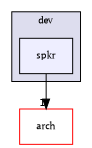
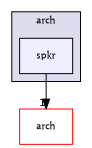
  digraph {
    compound=true
    fontname="PT Serif"
    node [fontname="PT Serif" fontsize=10 shape=box style=filled]
    n1 [fillcolor="#eeeeff" label=spkr pencolor=black]
    n2 [color=red fillcolor=white label=arch]
    subgraph cluster_1 {
      bgcolor="#ddddee"
      fontsize=10
-     label=dev
+     label=arch
      pencolor=black
      n1
    }
    n1 -> n2 [headlabel=1 labeldistance=1.5 labelfontname=Helvetica labelfontsize=10 fontname="PT Serif"]
  }
